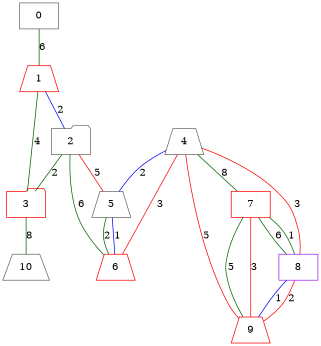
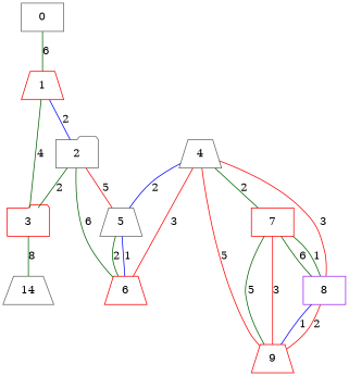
  graph {
    node [color=gray40 shape=trapezium weight=1]
    edge [color=darkgreen]
    0 [shape=box]
    1 [color=red]
    2 [shape=folder]
    3 [color=red shape=folder]
    5
    6 [color=red]
-   10 [weight=4]
+   10 [weight=4 label=14]
    4
    7 [color=red shape=box]
    8 [color=purple shape=box]
    9 [color=red]
    0 -- 1 [label=6]
    1 -- 2 [color=blue label=2]
    1 -- 3 [label=4]
    2 -- 3 [label=2]
    2 -- 5 [color=red label=5]
    2 -- 6 [label=6]
    3 -- 10 [label=8]
    5 -- 6 [label=2]
    5 -- 6 [color=blue label=1]
    4 -- 5 [color=blue label=2]
    4 -- 6 [color=red label=3]
-   4 -- 7 [label=8]
+   4 -- 7 [label=2]
    4 -- 8 [color=red label=3]
    4 -- 9 [color=red label=5]
    7 -- 8 [label=6]
    7 -- 8 [label=1]
    7 -- 9 [label=5]
    7 -- 9 [color=red label=3]
    8 -- 9 [color=blue label=1]
    8 -- 9 [color=red label=2]
  }
